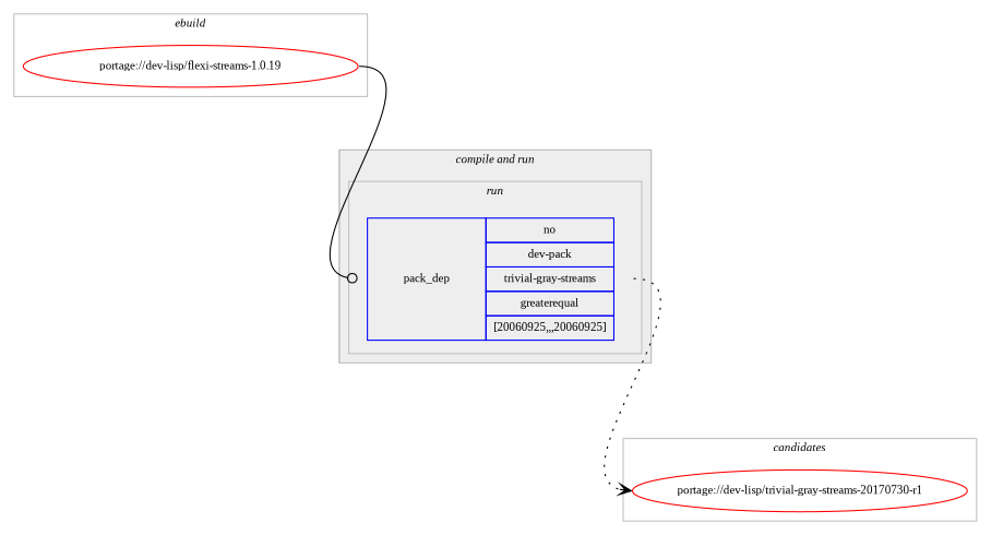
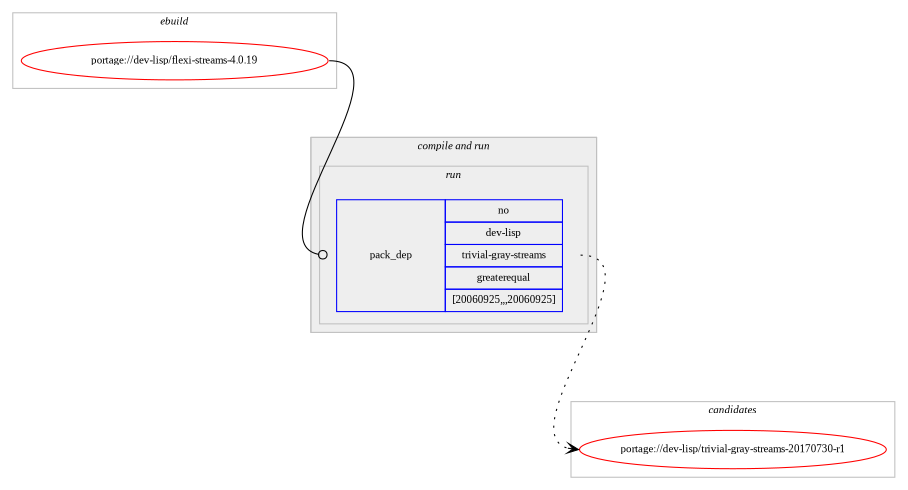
  digraph {
    compound=true
    concentrate=true
    fontname="Liberation Serif"
    fontsize=10
    newrank=true
    rankdir=TB
    ranksep=1.5
    node [color=red fontname="Liberation Serif" fontsize=10]
    edge [fontname="Liberation Serif" headport=w tailport=e]
-   n1 [label="portage://dev-lisp/flexi-streams-1.0.19" width=4]
-   n2 [color=blue label=<<TABLE BORDER="0" CELLBORDER="1" CELLSPACING="0" CELLPADDING="4" WIDTH="220"><TR><TD ROWSPAN="6" CELLPADDING="30">pack_dep</TD></TR><TR><TD WIDTH="110">no</TD></TR><TR><TD>dev-pack</TD></TR><TR><TD>trivial-gray-streams</TD></TR><TR><TD>greaterequal</TD></TR><TR><TD>[20060925,,,20060925]</TD></TR></TABLE>> shape=none]
+   n1 [label="portage://dev-lisp/flexi-streams-4.0.19" width=4]
+   n2 [color=blue label=<<TABLE BORDER="0" CELLBORDER="1" CELLSPACING="0" CELLPADDING="4" WIDTH="220"><TR><TD ROWSPAN="6" CELLPADDING="30">pack_dep</TD></TR><TR><TD WIDTH="110">no</TD></TR><TR><TD>dev-lisp</TD></TR><TR><TD>trivial-gray-streams</TD></TR><TR><TD>greaterequal</TD></TR><TR><TD>[20060925,,,20060925]</TD></TR></TABLE>> shape=none]
    n3 [label="portage://dev-lisp/trivial-gray-streams-20170730-r1" width=4]
    subgraph cluster_1 {
      color=gray
      label=<<i>ebuild</i>>
      rank=same
      n1
    }
    subgraph cluster_2 {
      color=gray
      label=<<i>dependencies</i>>
      subgraph cluster_3 {
        color=gray
        fillcolor="#eeeeee"
        label=<<i>compile</i>>
        style=filled
      }
      subgraph cluster_4 {
        color=gray
        fillcolor="#eeeeee"
        label=<<i>compile and run</i>>
        style=filled
      }
      subgraph cluster_5 {
        color=gray
        fillcolor="#eeeeee"
        label=<<i>run</i>>
        style=filled
        subgraph sub_6 {
          color=gray
          fillcolor="#eeeeee"
          label=<<i>run</i>>
          style=filled
          n2
        }
      }
    }
    subgraph cluster_7 {
      color=gray
      label=<<i>candidates</i>>
      rank=same
      subgraph sub_8 {
        color=black
        label=<<i>candidates</i>>
        nodesep=1
        rank=same
        n3
      }
    }
    n1 -> n2 [arrowhead=odot style=solid weight=20]
    n2 -> n3 [arrowhead=vee style=dotted weight=100]
  }
